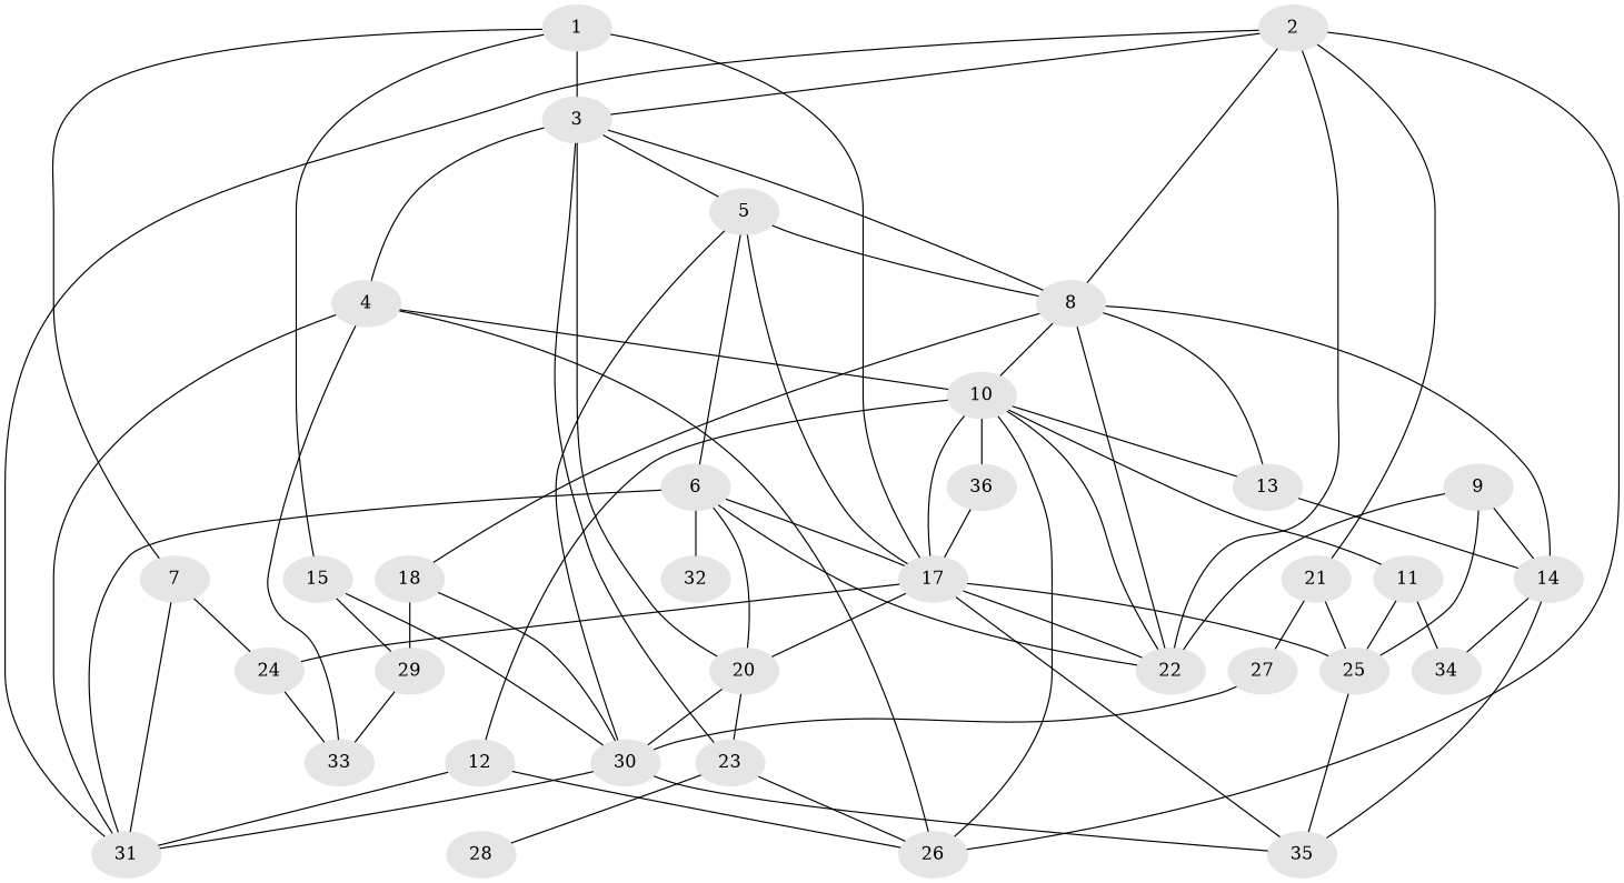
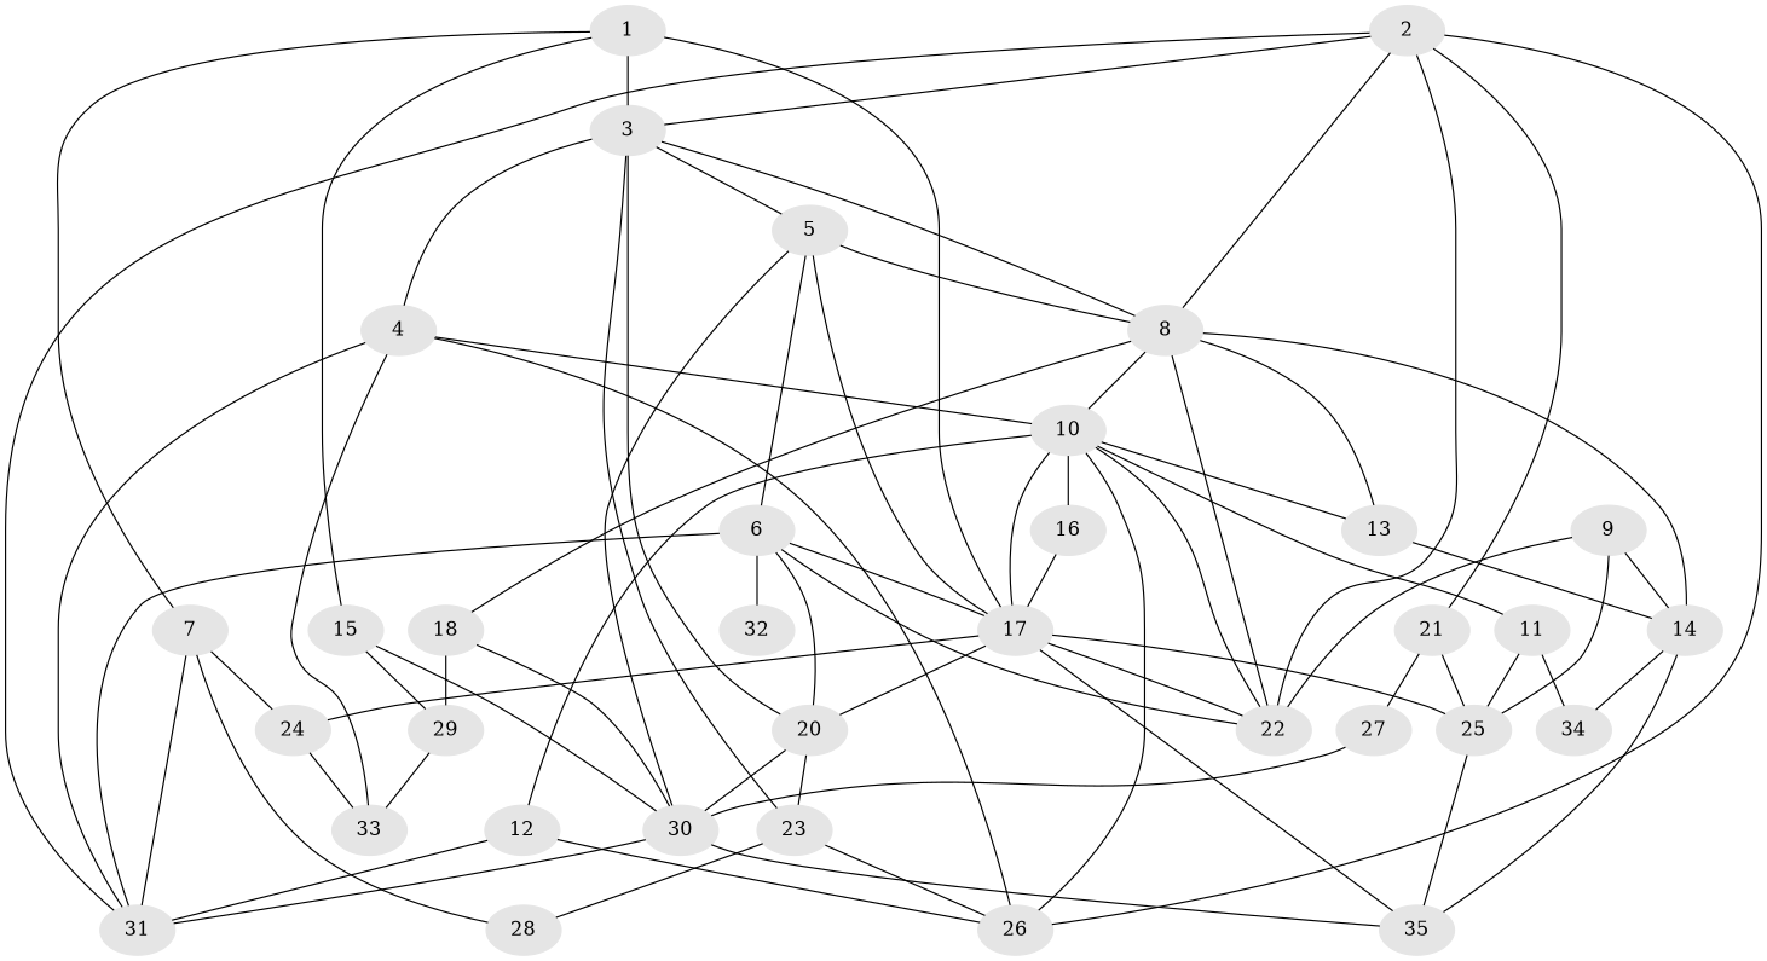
  graph {
    node [color=gray90 style=filled]
    edge [weight=1.0]
    1
    3
    7
    15
    17
    8
    4
    5
    20
    23
    31
    24
    28
    30
    29
    22
    25
    35
    2
    21
    26
    10
    13
    14
    18
    27
    33
    6
    11
    12
-   16 [label=36]
+   16
    32
    34
    9
    1 -- 3 [weight=2.0]
    1 -- 7
    1 -- 15
    1 -- 17
    3 -- 8
    3 -- 4
    3 -- 5
    3 -- 20
    3 -- 23
    7 -- 31
    7 -- 24
+   7 -- 28
    15 -- 30
    15 -- 29
    17 -- 20 [weight=2.0]
    17 -- 24
    17 -- 22 [weight=3.0]
    17 -- 25
    17 -- 35
    8 -- 22
    8 -- 10
    8 -- 13
    8 -- 14
    8 -- 18
    4 -- 31
    4 -- 26
    4 -- 10 [weight=3.0]
    4 -- 33
    5 -- 17 [weight=5.0]
    5 -- 8
    5 -- 30
    5 -- 6
    20 -- 23
    20 -- 30
    23 -- 28
    23 -- 26
    24 -- 33
    30 -- 31
    30 -- 35
    29 -- 33
    25 -- 35
    2 -- 3
    2 -- 8
    2 -- 31
    2 -- 22
    2 -- 21
    2 -- 26
    21 -- 25
    21 -- 27
    10 -- 17 [weight=2.0]
    10 -- 22
    10 -- 26 [weight=2.0]
    10 -- 13
    10 -- 11
    10 -- 12
    10 -- 16
    13 -- 14
    14 -- 35
    14 -- 34
    18 -- 30
    18 -- 29
    27 -- 30
    6 -- 17 [weight=2.0]
    6 -- 20
    6 -- 31
    6 -- 22
    6 -- 32 [weight=2.0]
    11 -- 25
    11 -- 34
    12 -- 31
    12 -- 26
    16 -- 17
    9 -- 22
    9 -- 25
    9 -- 14
  }
